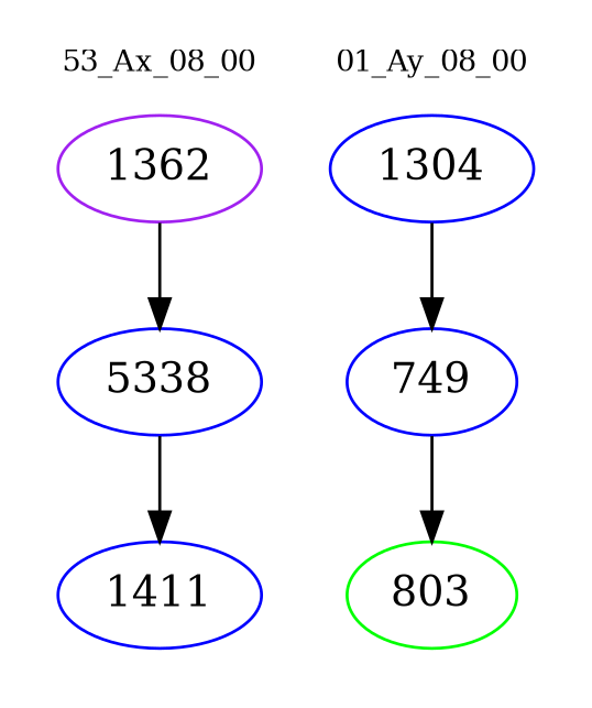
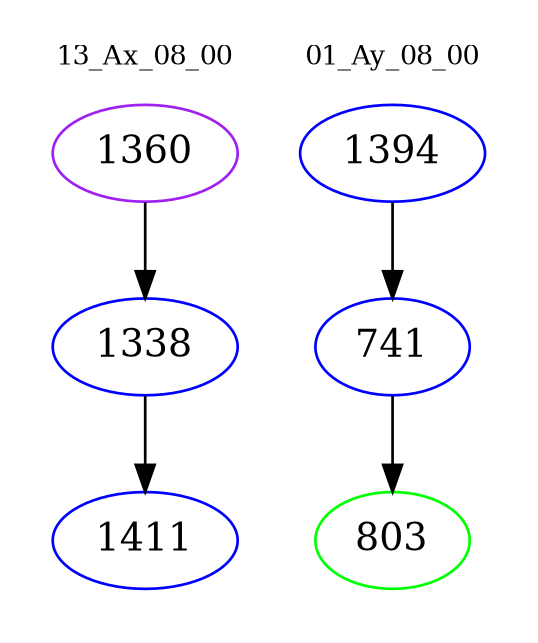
  digraph {
    node [color=blue]
    edge [color=black]
-   n1 [color=purple label=1362]
-   n2 [label=5338]
+   n1 [color=purple label=1360]
+   n2 [label=1338]
    n3 [label=1411]
-   n4 [label=1304]
-   n5 [label=749]
+   n4 [label=1394]
+   n5 [label=741]
    n6 [color=green label=803]
    subgraph cluster_1 {
      color=white
      fontsize=10
-     label="53_Ax_08_00"
+     label="13_Ax_08_00"
      n1
      n2
      n3
    }
    subgraph cluster_2 {
      color=white
      fontsize=10
      label="01_Ay_08_00"
      n4
      n5
      n6
    }
    n1 -> n2
    n2 -> n3
    n4 -> n5
    n5 -> n6
  }
